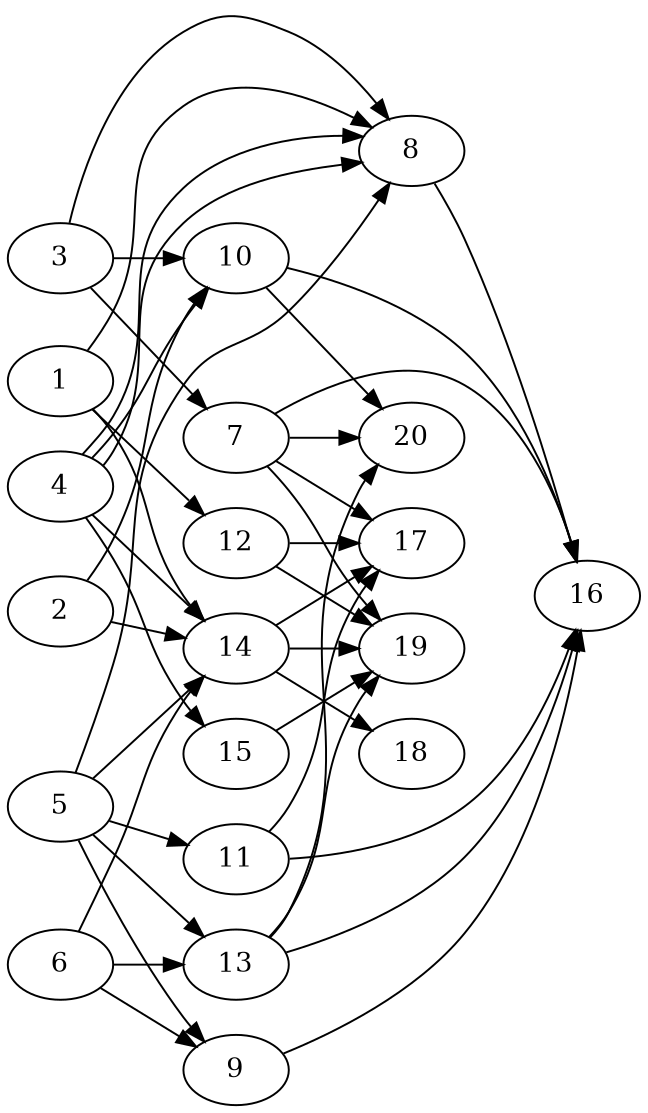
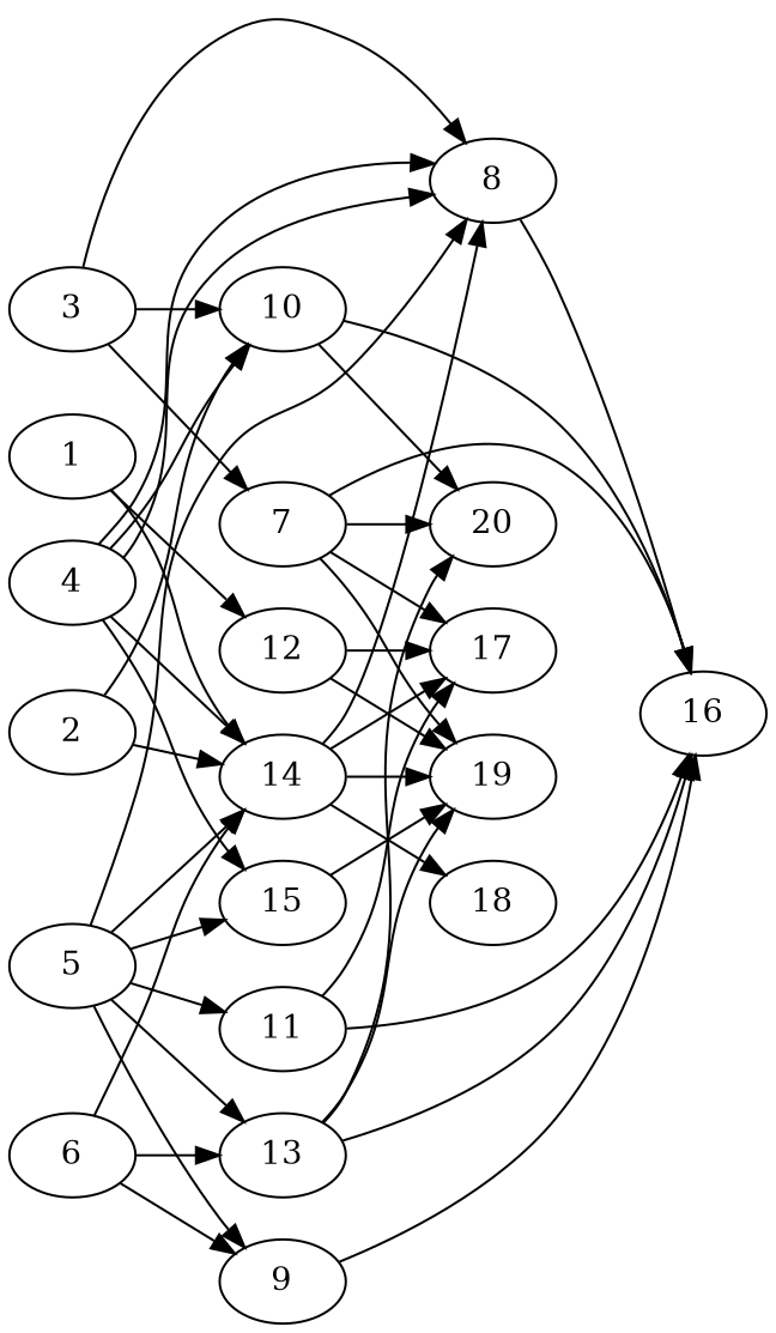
  digraph {
    rankdir=LR
    node [alpha=0.12]
    1 [alpha=0.04 expect_size=47252480]
    8 [alpha=0.02 expect_size=21856256]
    12 [alpha=0.00 expect_size=34467840]
    14 [expect_size=51553280]
    16 [alpha=0.20 expect_size=35731456]
    17 [expect_size=7969792]
    19 [alpha=0.18 expect_size=42771456]
    18 [alpha=0.08 expect_size=37980160]
    2 [alpha=0.19 expect_size=26309632]
    10 [alpha=0.01 expect_size=48580608]
    20 [alpha=0.10 expect_size=23690240]
    3 [alpha=0.09 expect_size=38244352]
    7 [alpha=0.13 expect_size=19600384]
    4 [alpha=0.14 expect_size=12916736]
    15 [alpha=0.03 expect_size=37701632]
    5 [alpha=0.19 expect_size=7547904]
    9 [expect_size=7456768]
    11 [alpha=0.01 expect_size=25587712]
    13 [alpha=0.02 expect_size=31386624]
    6 [alpha=0.08 expect_size=17915904]
-   1 -> 8
+   14 -> 8
    1 -> 12
    1 -> 14
    8 -> 16
    12 -> 17
    12 -> 19
    14 -> 17
    14 -> 19
    14 -> 18
    2 -> 14
    2 -> 10
    10 -> 16
    10 -> 20
    3 -> 8
    3 -> 10
    3 -> 7
    7 -> 16
    7 -> 17
    7 -> 19
    7 -> 20
    4 -> 8
    4 -> 8
    4 -> 14
    4 -> 10
    4 -> 15
    15 -> 19
    5 -> 8
    5 -> 14
+   5 -> 15
    5 -> 9
    5 -> 11
    5 -> 13
    9 -> 16
    11 -> 16
    11 -> 17
    13 -> 16
    13 -> 19
    13 -> 20
    6 -> 14
    6 -> 9
    6 -> 13
  }
